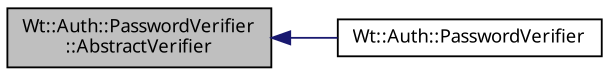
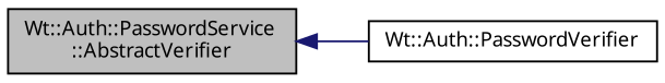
  digraph {
    rankdir=LR
    fontname="Noto Sans"
    node [color=black fontname="Noto Sans" fontsize=10 shape=record style=filled]
-   n1 [fillcolor=grey75 fontcolor=black height=0.2 label="Wt::Auth::PasswordVerifier\l::AbstractVerifier" width=0.4]
+   n1 [fillcolor=grey75 fontcolor=black height=0.2 label="Wt::Auth::PasswordService\l::AbstractVerifier" width=0.4]
    n2 [fillcolor=white height=0.2 label="Wt::Auth::PasswordVerifier" width=0.4]
    n1 -> n2 [color=midnightblue dir=back fontname="Noto Sans" fontsize=10 labelfontname=Helvetica labelfontsize=10 style=solid]
  }
